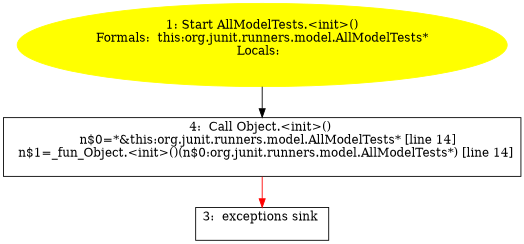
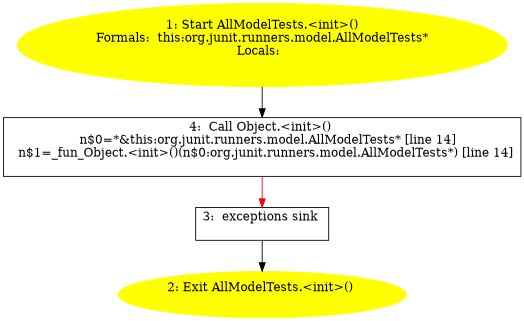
  digraph {
    n1 [color=yellow label="1: Start AllModelTests.<init>()\nFormals:  this:org.junit.runners.model.AllModelTests*\nLocals:  \n  " style=filled]
    n2 [label="4:  Call Object.<init>() \n   n$0=*&this:org.junit.runners.model.AllModelTests* [line 14]\n  n$1=_fun_Object.<init>()(n$0:org.junit.runners.model.AllModelTests*) [line 14]\n " shape=box]
    n3 [label="3:  exceptions sink \n  " shape=box]
+   n4 [color=yellow label="2: Exit AllModelTests.<init>() \n  " style=filled]
    n1 -> n2
    n2 -> n3 [color=red]
+   n3 -> n4
  }
